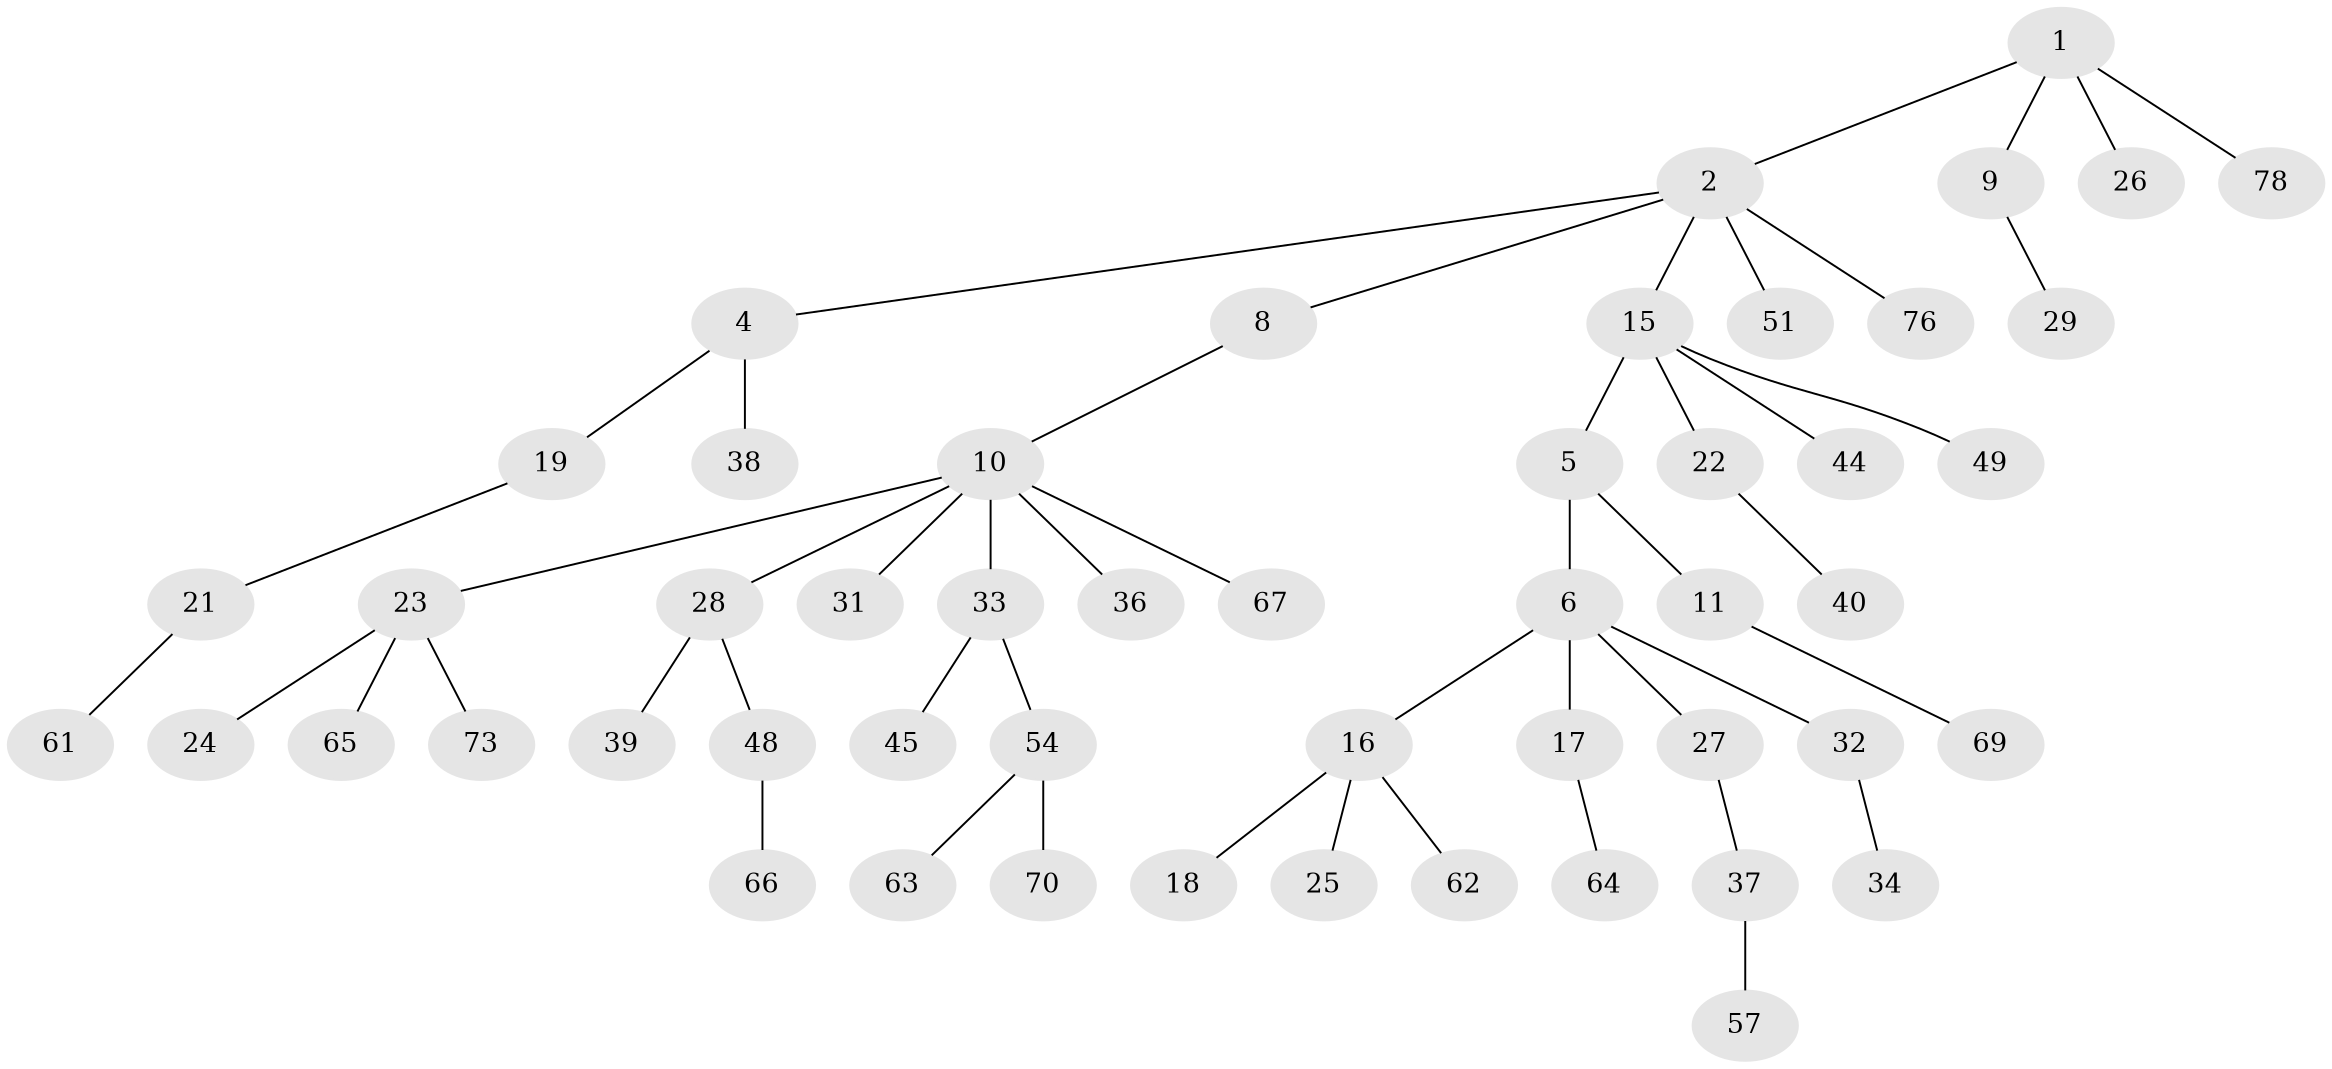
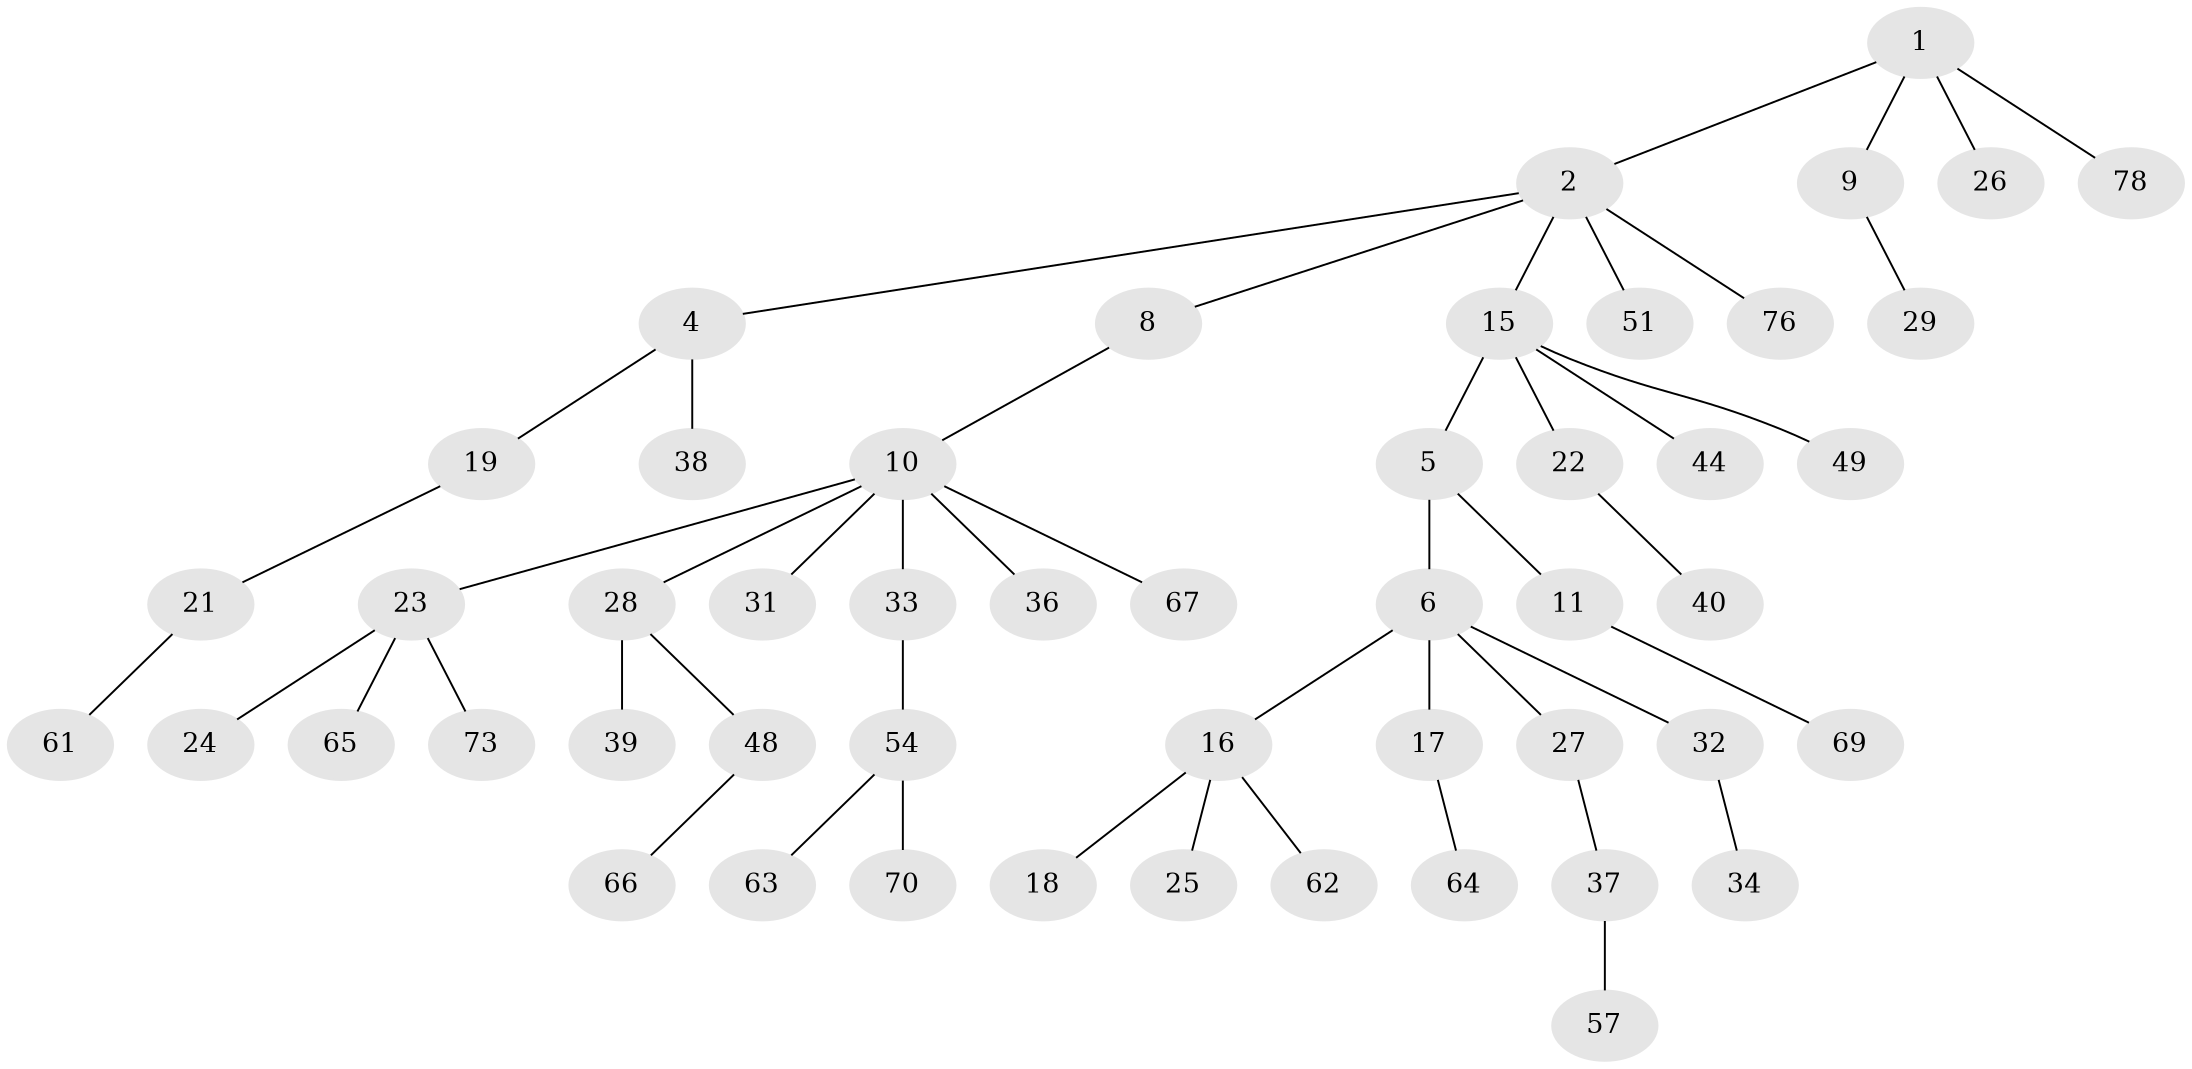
  graph {
    node [color=gray90 style=filled]
    1 [super="+3"]
    2 [super="+13"]
    9 [super="+46"]
    26 [super="+55"]
    78
    4 [super="+14"]
    8
    15 [super="+20"]
    51
    76
    29 [super="+50"]
    19
    38
    6 [super="+7"]
    5
    11 [super="+53"]
    10 [super="+12"]
    22 [super="+56"]
    44
    49
    21 [super="+42"]
    16 [super="+59"]
    17 [super="+58"]
    27
    32 [super="+74"]
    69
    18 [super="+60"]
    25
    62
    64
    37
    34 [super="+41"]
    57 [super="+77"]
    23 [super="+43"]
    28 [super="+30"]
    31
    33 [super="+35"]
    36
    67
    24 [super="+52"]
    65
    73
    39 [super="+75"]
    48 [super="+71"]
-   45
    54 [super="+68"]
    40 [super="+47"]
    61
    66
    63 [super="+72"]
    70
    1 -- 2
    1 -- 9
    1 -- 26
    1 -- 78
    2 -- 4
    2 -- 8
    2 -- 15
    2 -- 51
    2 -- 76
    9 -- 29
    4 -- 19
    4 -- 38
    8 -- 10
    15 -- 5
    15 -- 22
    15 -- 44
    15 -- 49
    19 -- 21
    6 -- 16
    6 -- 17
    6 -- 27
    6 -- 32
    5 -- 6
    5 -- 11
    11 -- 69
    10 -- 23
    10 -- 28
    10 -- 31
    10 -- 33
    10 -- 36
    10 -- 67
    22 -- 40
    21 -- 61
    16 -- 18
    16 -- 25
    16 -- 62
    17 -- 64
    27 -- 37
    32 -- 34
    37 -- 57
    23 -- 24
    23 -- 65
    23 -- 73
    28 -- 39
    28 -- 48
-   33 -- 45
    33 -- 54
    48 -- 66
    54 -- 63
    54 -- 70
  }
